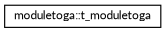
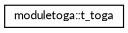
  digraph {
    rankdir=LR
    fontname=Lato
-   n1 [color=black fillcolor=white fontname=Lato fontsize=10 height=0.2 label="moduletoga::t_moduletoga" shape=record style=filled width=0.4]
+   n1 [color=black fillcolor=white fontname=Lato fontsize=10 height=0.2 label="moduletoga::t_toga" shape=record style=filled width=0.4]
  }
